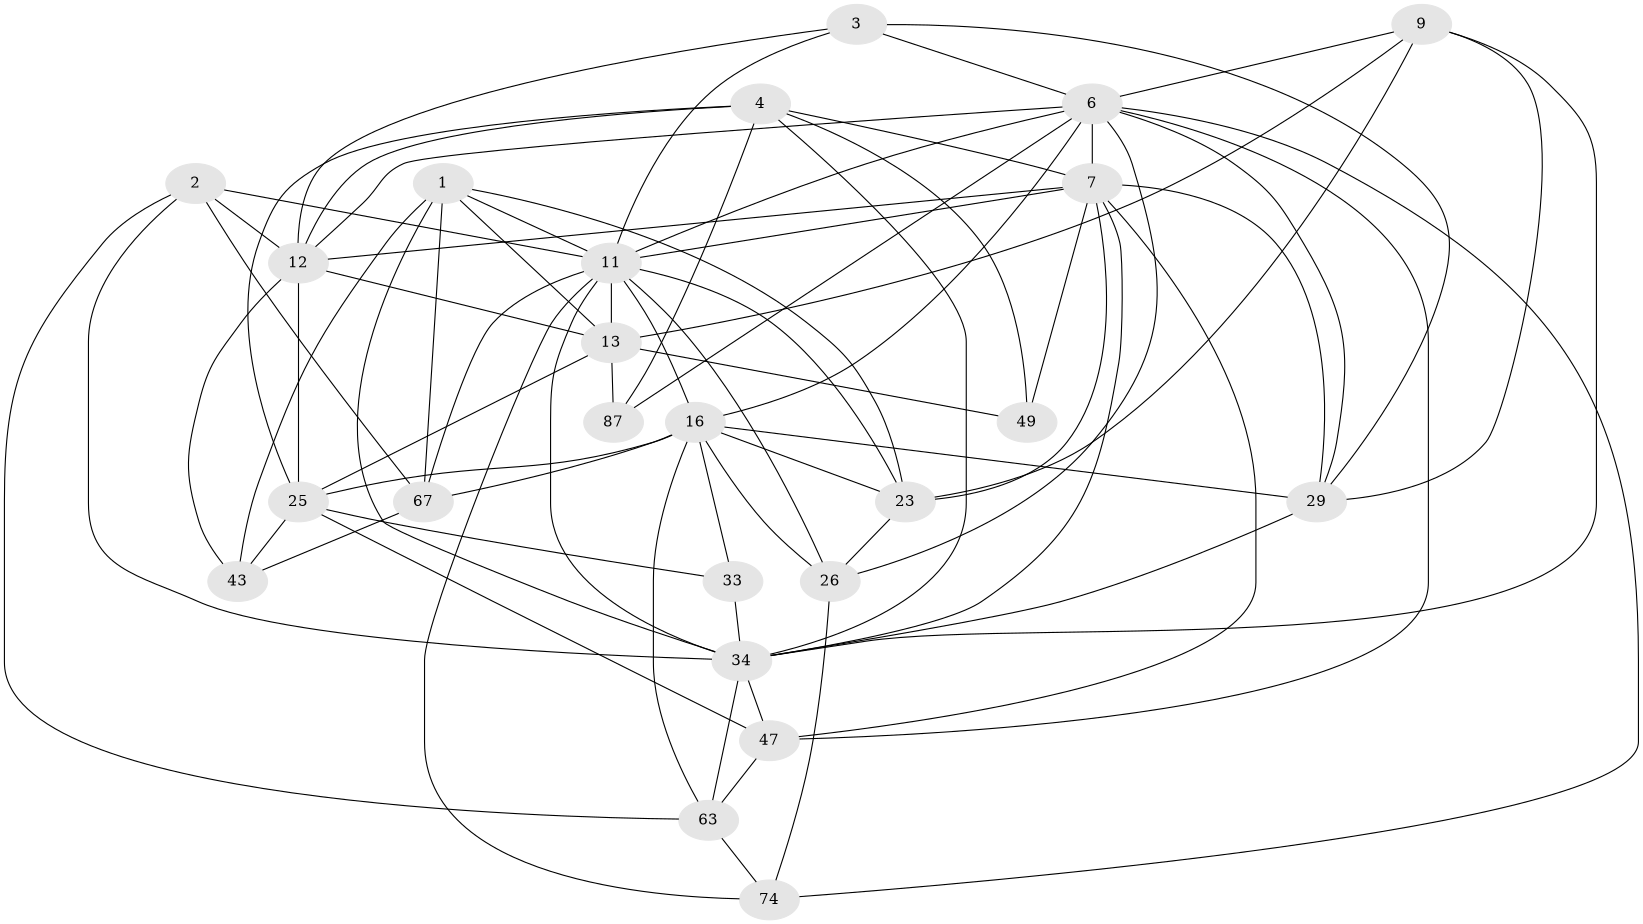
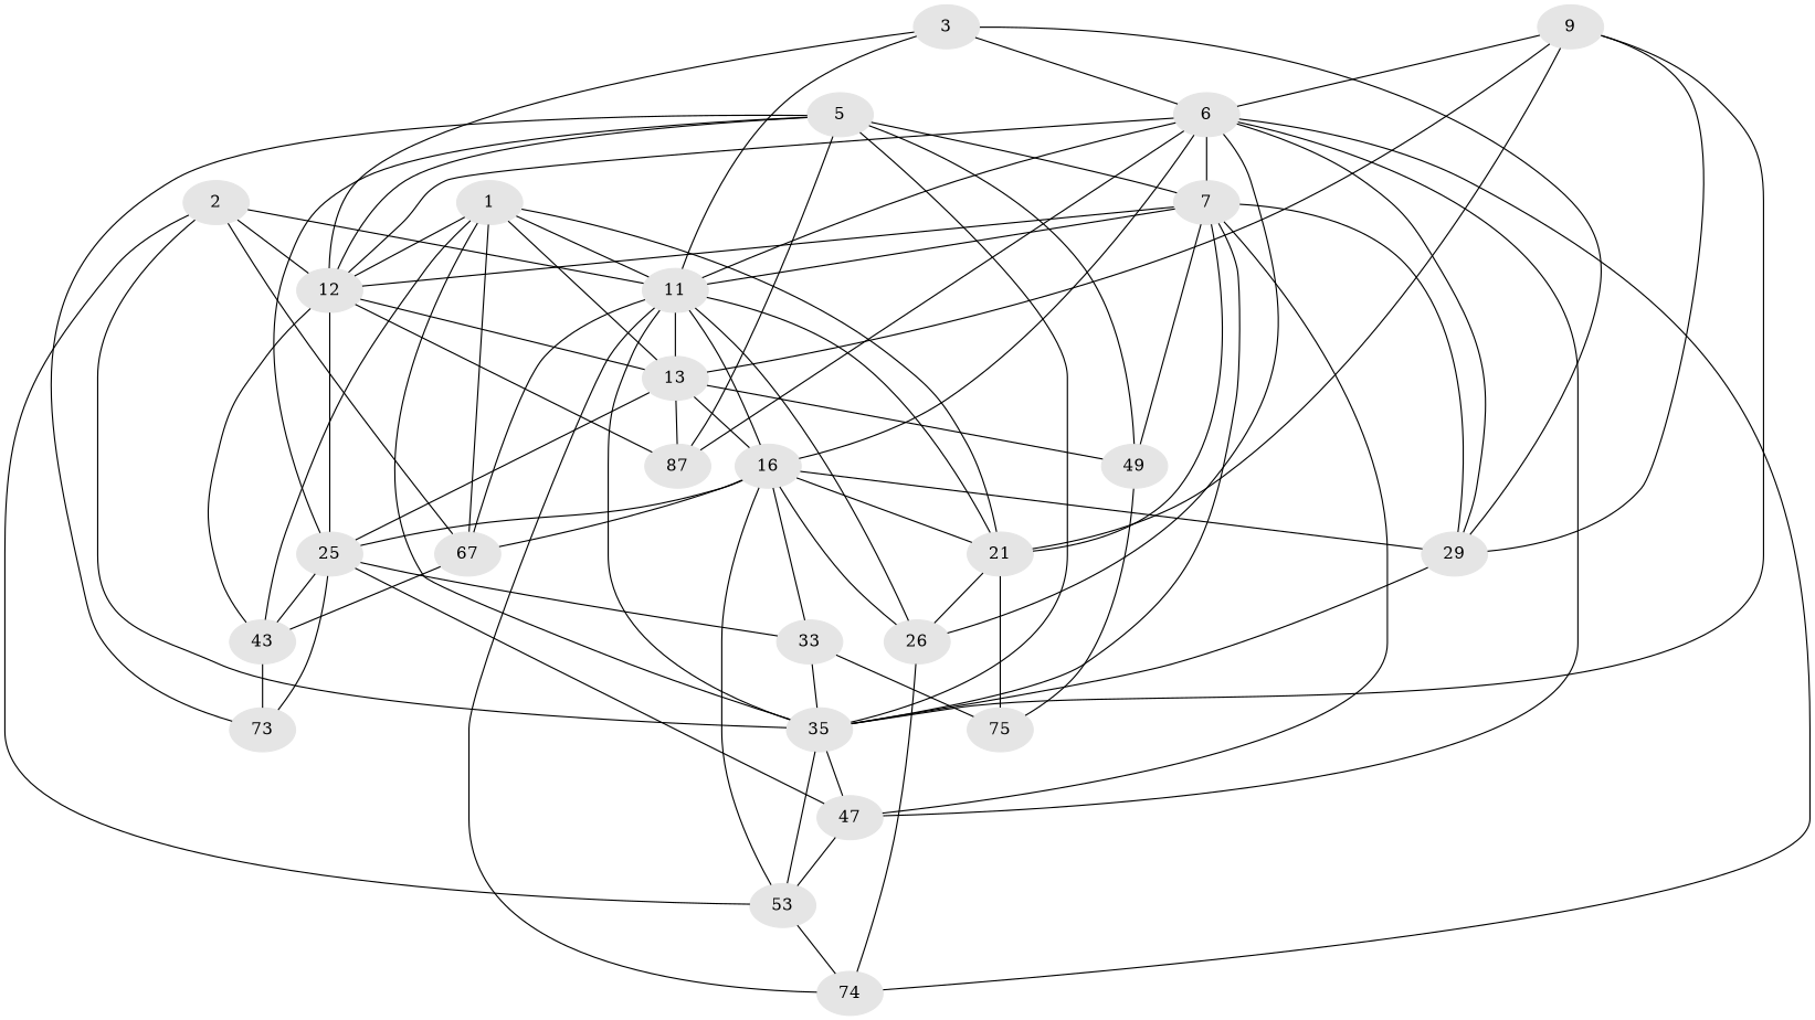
  graph {
    node [color=gray90 style=filled]
    1 [super="+34"]
    11 [super="+53+52+20"]
    12 [super="+59+31"]
    13 [super="+17+55"]
-   21 [super="+79+68+24+54" label=23]
-   35 [super="+36+37+56" label=34]
+   21 [super="+79+68+24+54"]
+   35 [super="+36+37+56"]
    43 [super="+51"]
    67
    16 [super="+41+42"]
    26
    74
    25 [super="+40"]
    n13 [label=87]
    49 [super="+69+57"]
+   75
    29 [super="+30+83+66"]
-   63 [super="+78"]
+   63 [super="+78" label=53]
    47 [super="+61"]
+   73
    2 [super="+18+48"]
    6 [super="+70+9+15"]
    7 [super="+14"]
    3
    n24 [label=9 super="+80+19"]
-   5 [super="+8+10+65" label=4]
+   5 [super="+8+10+65"]
    33
    1 -- 11
+   1 -- 12 [weight=2]
    1 -- 13
    1 -- 21 [weight=2]
    1 -- 35
    1 -- 43
    1 -- 67
    11 -- 13
    11 -- 21
    11 -- 35
    11 -- 67 [weight=2]
    11 -- 16 [weight=2]
    11 -- 26
    11 -- 74
    12 -- 13
    12 -- 43
    12 -- 25
+   12 -- n13
+   13 -- 16
    13 -- 25
    13 -- n13
    13 -- 49 [weight=2]
    21 -- 26
+   21 -- 75 [weight=2]
    35 -- 63 [weight=2]
    35 -- 47
+   43 -- 73
    67 -- 43 [weight=2]
    16 -- 21
    16 -- 67
    16 -- 26
    16 -- 25
    16 -- 29
    16 -- 63
    16 -- 33
    26 -- 74
    25 -- 43
    25 -- 47
+   25 -- 73
    25 -- 33
+   49 -- 75
    29 -- 35 [weight=2]
    63 -- 74
    47 -- 63
    2 -- 11
    2 -- 12 [weight=2]
    2 -- 35 [weight=2]
    2 -- 67 [weight=2]
    2 -- 63
    6 -- 11 [weight=2]
    6 -- 12
    6 -- 16
    6 -- 26
    6 -- 74
    6 -- n13
    6 -- 29
    6 -- 47
    6 -- 7 [weight=3]
    7 -- 11
    7 -- 12
    7 -- 21 [weight=2]
    7 -- 35
    7 -- 49
    7 -- 29
    7 -- 47
    3 -- 11
    3 -- 12
    3 -- 29
    3 -- 6
    n24 -- 13
    n24 -- 21
    n24 -- 35 [weight=2]
    n24 -- 29
    n24 -- 6 [weight=3]
    5 -- 12
    5 -- 35
    5 -- 25
    5 -- n13
    5 -- 49 [weight=2]
+   5 -- 73
    5 -- 7
    33 -- 35
+   33 -- 75
  }
